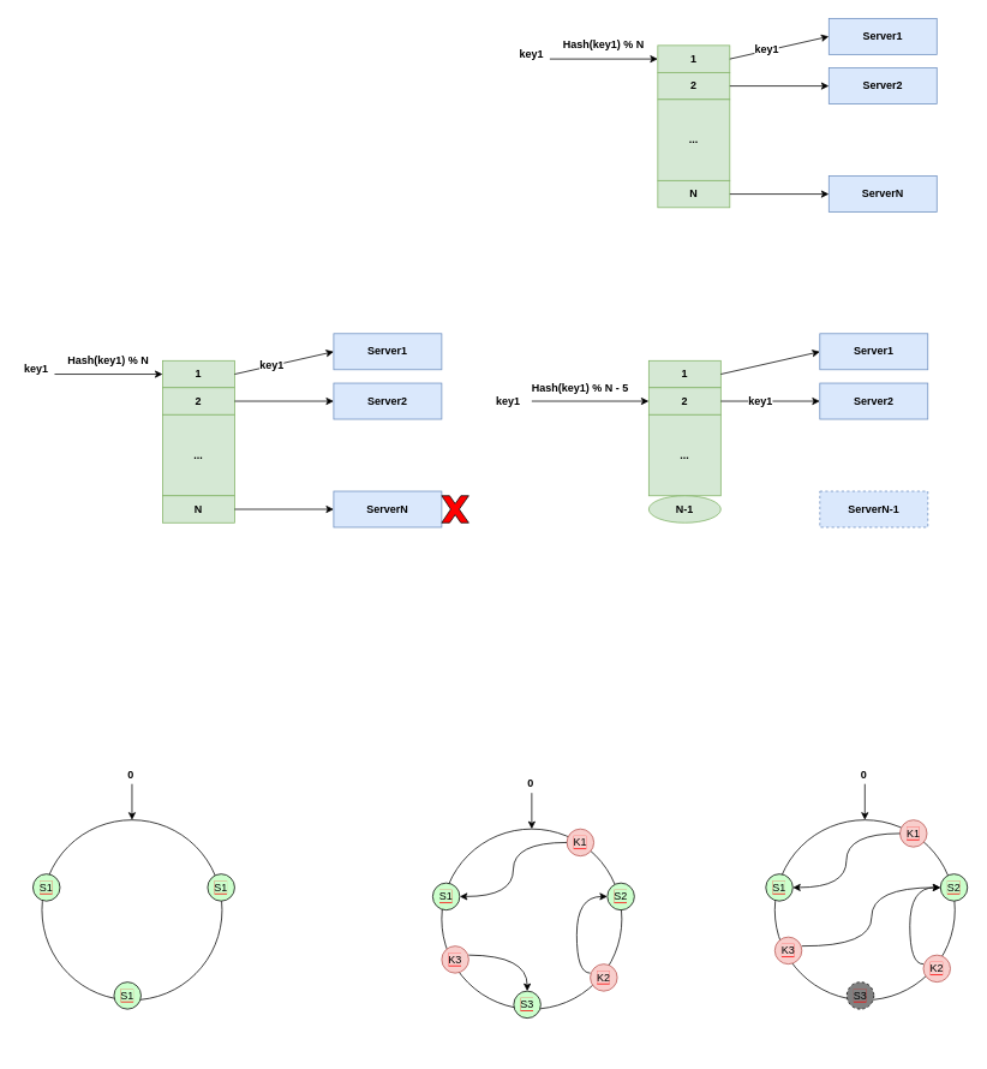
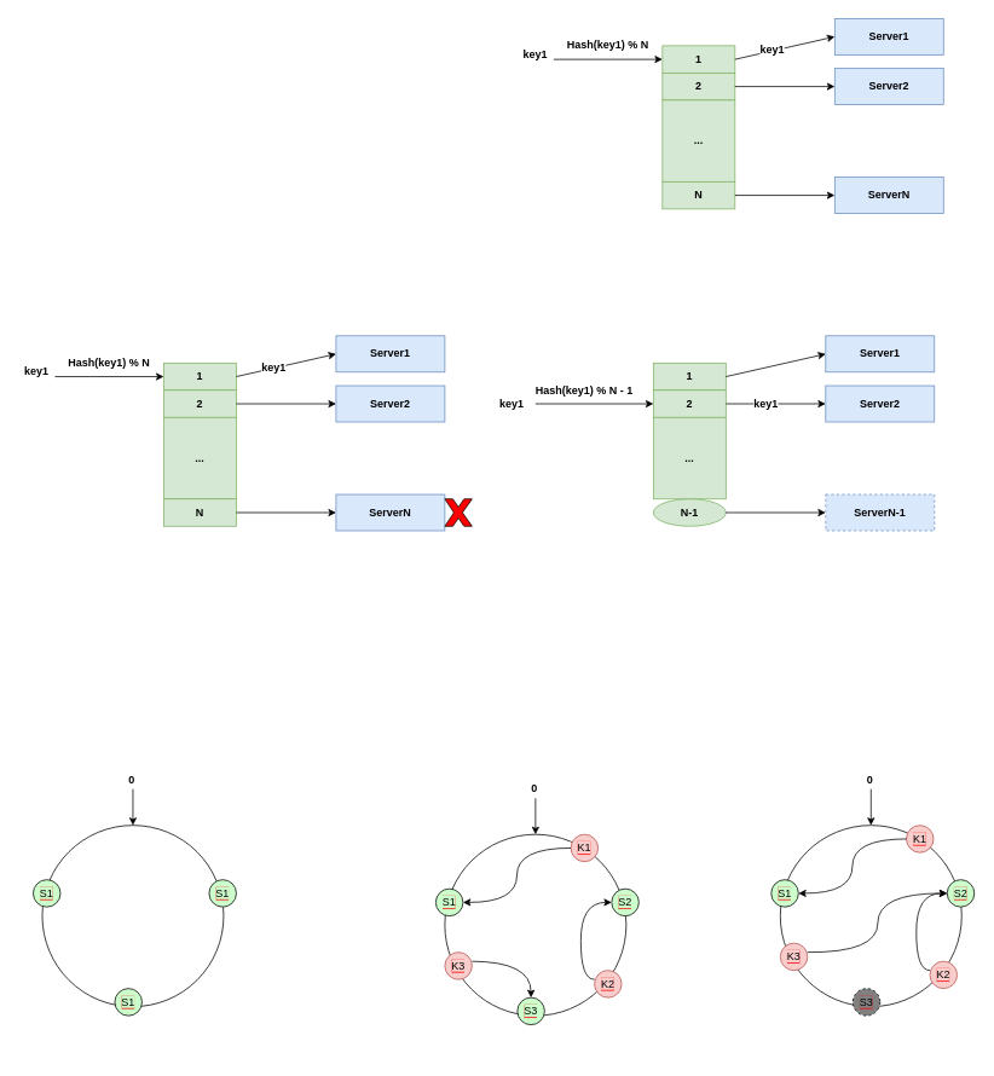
  <mxCell id="0" />
  <mxCell id="1" parent="0" />
  <mxCell id="2" value="Server1" style="rounded=0;whiteSpace=wrap;html=1;fillColor=#dae8fc;strokeColor=#6c8ebf;fontStyle=1" vertex="1" parent="1"><mxGeometry x="920" y="20" width="120" height="40" as="geometry" /></mxCell>
  <mxCell id="3" value="Server2" style="rounded=0;whiteSpace=wrap;html=1;fillColor=#dae8fc;strokeColor=#6c8ebf;fontStyle=1" vertex="1" parent="1"><mxGeometry x="920" y="75" width="120" height="40" as="geometry" /></mxCell>
  <mxCell id="4" value="ServerN" style="rounded=0;whiteSpace=wrap;html=1;fillColor=#dae8fc;strokeColor=#6c8ebf;fontStyle=1" vertex="1" parent="1"><mxGeometry x="920" y="195" width="120" height="40" as="geometry" /></mxCell>
  <mxCell id="5" value="1" style="rounded=0;whiteSpace=wrap;html=1;fillColor=#d5e8d4;strokeColor=#82b366;fontStyle=1" vertex="1" parent="1"><mxGeometry x="730" y="50" width="80" height="30" as="geometry" /></mxCell>
  <mxCell id="6" value="2" style="rounded=0;whiteSpace=wrap;html=1;fillColor=#d5e8d4;strokeColor=#82b366;fontStyle=1" vertex="1" parent="1"><mxGeometry x="730" y="80" width="80" height="30" as="geometry" /></mxCell>
  <mxCell id="7" value="..." style="rounded=0;whiteSpace=wrap;html=1;fillColor=#d5e8d4;strokeColor=#82b366;fontStyle=1" vertex="1" parent="1"><mxGeometry x="730" y="110" width="80" height="90" as="geometry" /></mxCell>
  <mxCell id="8" value="N" style="rounded=0;whiteSpace=wrap;html=1;fillColor=#d5e8d4;strokeColor=#82b366;fontStyle=1" vertex="1" parent="1"><mxGeometry x="730" y="200" width="80" height="30" as="geometry" /></mxCell>
  <mxCell id="9" value="" style="endArrow=classic;html=1;exitX=1;exitY=0.5;exitDx=0;exitDy=0;entryX=0;entryY=0.5;entryDx=0;entryDy=0;fontStyle=1" edge="1" parent="1" source="5" target="2"><mxGeometry width="50" height="50" relative="1" as="geometry"><mxPoint x="810" y="70" as="sourcePoint" /><mxPoint x="860" y="20" as="targetPoint" /></mxGeometry></mxCell>
  <mxCell id="10" value="&lt;b&gt;key1&lt;/b&gt;" style="text;html=1;align=center;verticalAlign=middle;resizable=0;points=[];;labelBackgroundColor=#ffffff;" vertex="1" connectable="0" parent="9"><mxGeometry x="-0.252" y="1" relative="1" as="geometry"><mxPoint as="offset" /></mxGeometry></mxCell>
  <mxCell id="11" value="" style="endArrow=classic;html=1;entryX=0;entryY=0.5;entryDx=0;entryDy=0;fontStyle=1" edge="1" parent="1" source="6" target="3"><mxGeometry width="50" height="50" relative="1" as="geometry"><mxPoint x="810" y="95" as="sourcePoint" /><mxPoint x="918" y="110" as="targetPoint" /></mxGeometry></mxCell>
  <mxCell id="12" value="" style="endArrow=classic;html=1;entryX=0;entryY=0.5;entryDx=0;entryDy=0;fontStyle=1" edge="1" parent="1" source="8" target="4"><mxGeometry width="50" height="50" relative="1" as="geometry"><mxPoint x="812" y="215" as="sourcePoint" /><mxPoint x="920" y="230" as="targetPoint" /></mxGeometry></mxCell>
  <mxCell id="13" value="" style="endArrow=classic;html=1;fontStyle=1;entryX=0;entryY=0.5;entryDx=0;entryDy=0;" edge="1" parent="1" target="5"><mxGeometry width="50" height="50" relative="1" as="geometry"><mxPoint x="610" y="65" as="sourcePoint" /><mxPoint x="730" y="94.5" as="targetPoint" /></mxGeometry></mxCell>
  <mxCell id="14" value="Hash(key1) % N" style="text;html=1;strokeColor=none;fillColor=none;align=center;verticalAlign=middle;whiteSpace=wrap;rounded=0;fontStyle=1" vertex="1" parent="1"><mxGeometry x="620" y="40" width="100" height="20" as="geometry" /></mxCell>
  <mxCell id="15" value="key1" style="text;html=1;strokeColor=none;fillColor=none;align=center;verticalAlign=middle;whiteSpace=wrap;rounded=0;fontStyle=1" vertex="1" parent="1"><mxGeometry x="570" y="50" width="40" height="20" as="geometry" /></mxCell>
  <mxCell id="16" value="Server1" style="rounded=0;whiteSpace=wrap;html=1;fillColor=#dae8fc;strokeColor=#6c8ebf;fontStyle=1" vertex="1" parent="1"><mxGeometry x="910" y="370" width="120" height="40" as="geometry" /></mxCell>
  <mxCell id="17" value="Server2" style="rounded=0;whiteSpace=wrap;html=1;fillColor=#dae8fc;strokeColor=#6c8ebf;fontStyle=1" vertex="1" parent="1"><mxGeometry x="910" y="425" width="120" height="40" as="geometry" /></mxCell>
  <mxCell id="18" value="ServerN-1" style="rounded=0;whiteSpace=wrap;html=1;fillColor=#dae8fc;strokeColor=#6c8ebf;fontStyle=1;dashed=1;" vertex="1" parent="1"><mxGeometry x="910" y="545" width="120" height="40" as="geometry" /></mxCell>
  <mxCell id="19" value="1" style="rounded=0;whiteSpace=wrap;html=1;fillColor=#d5e8d4;strokeColor=#82b366;fontStyle=1" vertex="1" parent="1"><mxGeometry x="720" y="400" width="80" height="30" as="geometry" /></mxCell>
  <mxCell id="20" value="2" style="rounded=0;whiteSpace=wrap;html=1;fillColor=#d5e8d4;strokeColor=#82b366;fontStyle=1" vertex="1" parent="1"><mxGeometry x="720" y="430" width="80" height="30" as="geometry" /></mxCell>
  <mxCell id="21" value="..." style="rounded=0;whiteSpace=wrap;html=1;fillColor=#d5e8d4;strokeColor=#82b366;fontStyle=1" vertex="1" parent="1"><mxGeometry x="720" y="460" width="80" height="90" as="geometry" /></mxCell>
  <mxCell id="22" value="N-1" style="ellipse;whiteSpace=wrap;html=1;fillColor=#d5e8d4;strokeColor=#82b366;fontStyle=1;" vertex="1" parent="1"><mxGeometry x="720" y="550" width="80" height="30" as="geometry" /></mxCell>
  <mxCell id="23" value="" style="endArrow=classic;html=1;exitX=1;exitY=0.5;exitDx=0;exitDy=0;entryX=0;entryY=0.5;entryDx=0;entryDy=0;fontStyle=1" edge="1" source="19" target="16" parent="1"><mxGeometry width="50" height="50" relative="1" as="geometry"><mxPoint x="800" y="420" as="sourcePoint" /><mxPoint x="850" y="370" as="targetPoint" /></mxGeometry></mxCell>
  <mxCell id="24" value="" style="endArrow=classic;html=1;entryX=0;entryY=0.5;entryDx=0;entryDy=0;fontStyle=1" edge="1" source="20" target="17" parent="1"><mxGeometry width="50" height="50" relative="1" as="geometry"><mxPoint x="800" y="445" as="sourcePoint" /><mxPoint x="908" y="460" as="targetPoint" /></mxGeometry></mxCell>
  <mxCell id="25" value="&lt;b&gt;key1&lt;/b&gt;" style="text;html=1;align=center;verticalAlign=middle;resizable=0;points=[];;labelBackgroundColor=#ffffff;" vertex="1" connectable="0" parent="24"><mxGeometry x="-0.219" relative="1" as="geometry"><mxPoint as="offset" /></mxGeometry></mxCell>
+ <mxCell id="26" value="" style="endArrow=classic;html=1;entryX=0;entryY=0.5;entryDx=0;entryDy=0;fontStyle=1" edge="1" source="22" target="18" parent="1"><mxGeometry width="50" height="50" relative="1" as="geometry"><mxPoint x="802" y="565" as="sourcePoint" /><mxPoint x="910" y="580" as="targetPoint" /></mxGeometry></mxCell>
  <mxCell id="27" value="" style="endArrow=classic;html=1;fontStyle=1;entryX=0;entryY=0.5;entryDx=0;entryDy=0;" edge="1" target="20" parent="1"><mxGeometry width="50" height="50" relative="1" as="geometry"><mxPoint x="590" y="445" as="sourcePoint" /><mxPoint x="720" y="444.5" as="targetPoint" /></mxGeometry></mxCell>
- <mxCell id="28" value="Hash(key1) % N - 5" style="text;html=1;strokeColor=none;fillColor=none;align=center;verticalAlign=middle;whiteSpace=wrap;rounded=0;fontStyle=1" vertex="1" parent="1"><mxGeometry x="584" y="421" width="120" height="20" as="geometry" /></mxCell>
+ <mxCell id="28" value="Hash(key1) % N - 1" style="text;html=1;strokeColor=none;fillColor=none;align=center;verticalAlign=middle;whiteSpace=wrap;rounded=0;fontStyle=1" vertex="1" parent="1"><mxGeometry x="584" y="421" width="120" height="20" as="geometry" /></mxCell>
  <mxCell id="29" value="key1" style="text;html=1;strokeColor=none;fillColor=none;align=center;verticalAlign=middle;whiteSpace=wrap;rounded=0;fontStyle=1" vertex="1" parent="1"><mxGeometry x="544" y="435" width="40" height="20" as="geometry" /></mxCell>
  <mxCell id="30" value="Server1" style="rounded=0;whiteSpace=wrap;html=1;fillColor=#dae8fc;strokeColor=#6c8ebf;fontStyle=1" vertex="1" parent="1"><mxGeometry x="370" y="370" width="120" height="40" as="geometry" /></mxCell>
  <mxCell id="31" value="Server2" style="rounded=0;whiteSpace=wrap;html=1;fillColor=#dae8fc;strokeColor=#6c8ebf;fontStyle=1" vertex="1" parent="1"><mxGeometry x="370" y="425" width="120" height="40" as="geometry" /></mxCell>
  <mxCell id="32" value="ServerN" style="rounded=0;whiteSpace=wrap;html=1;fillColor=#dae8fc;strokeColor=#6c8ebf;fontStyle=1" vertex="1" parent="1"><mxGeometry x="370" y="545" width="120" height="40" as="geometry" /></mxCell>
  <mxCell id="33" value="1" style="rounded=0;whiteSpace=wrap;html=1;fillColor=#d5e8d4;strokeColor=#82b366;fontStyle=1" vertex="1" parent="1"><mxGeometry x="180" y="400" width="80" height="30" as="geometry" /></mxCell>
  <mxCell id="34" value="2" style="rounded=0;whiteSpace=wrap;html=1;fillColor=#d5e8d4;strokeColor=#82b366;fontStyle=1" vertex="1" parent="1"><mxGeometry x="180" y="430" width="80" height="30" as="geometry" /></mxCell>
  <mxCell id="35" value="..." style="rounded=0;whiteSpace=wrap;html=1;fillColor=#d5e8d4;strokeColor=#82b366;fontStyle=1" vertex="1" parent="1"><mxGeometry x="180" y="460" width="80" height="90" as="geometry" /></mxCell>
  <mxCell id="36" value="N" style="rounded=0;whiteSpace=wrap;html=1;fillColor=#d5e8d4;strokeColor=#82b366;fontStyle=1" vertex="1" parent="1"><mxGeometry x="180" y="550" width="80" height="30" as="geometry" /></mxCell>
  <mxCell id="37" value="" style="endArrow=classic;html=1;exitX=1;exitY=0.5;exitDx=0;exitDy=0;entryX=0;entryY=0.5;entryDx=0;entryDy=0;fontStyle=1" edge="1" source="33" target="30" parent="1"><mxGeometry width="50" height="50" relative="1" as="geometry"><mxPoint x="260" y="420" as="sourcePoint" /><mxPoint x="310" y="370" as="targetPoint" /></mxGeometry></mxCell>
  <mxCell id="38" value="&lt;b&gt;key1&lt;/b&gt;" style="text;html=1;align=center;verticalAlign=middle;resizable=0;points=[];;labelBackgroundColor=#ffffff;" vertex="1" connectable="0" parent="37"><mxGeometry x="-0.252" y="1" relative="1" as="geometry"><mxPoint as="offset" /></mxGeometry></mxCell>
  <mxCell id="39" value="" style="endArrow=classic;html=1;entryX=0;entryY=0.5;entryDx=0;entryDy=0;fontStyle=1" edge="1" source="34" target="31" parent="1"><mxGeometry width="50" height="50" relative="1" as="geometry"><mxPoint x="260" y="445" as="sourcePoint" /><mxPoint x="368" y="460" as="targetPoint" /></mxGeometry></mxCell>
  <mxCell id="40" value="" style="endArrow=classic;html=1;entryX=0;entryY=0.5;entryDx=0;entryDy=0;fontStyle=1" edge="1" source="36" target="32" parent="1"><mxGeometry width="50" height="50" relative="1" as="geometry"><mxPoint x="262" y="565" as="sourcePoint" /><mxPoint x="370" y="580" as="targetPoint" /></mxGeometry></mxCell>
  <mxCell id="41" value="" style="endArrow=classic;html=1;fontStyle=1;entryX=0;entryY=0.5;entryDx=0;entryDy=0;" edge="1" target="33" parent="1"><mxGeometry width="50" height="50" relative="1" as="geometry"><mxPoint x="60" y="415" as="sourcePoint" /><mxPoint x="180" y="444.5" as="targetPoint" /></mxGeometry></mxCell>
  <mxCell id="42" value="Hash(key1) % N" style="text;html=1;strokeColor=none;fillColor=none;align=center;verticalAlign=middle;whiteSpace=wrap;rounded=0;fontStyle=1" vertex="1" parent="1"><mxGeometry x="70" y="390" width="100" height="20" as="geometry" /></mxCell>
  <mxCell id="43" value="key1" style="text;html=1;strokeColor=none;fillColor=none;align=center;verticalAlign=middle;whiteSpace=wrap;rounded=0;fontStyle=1" vertex="1" parent="1"><mxGeometry x="20" y="400" width="40" height="20" as="geometry" /></mxCell>
  <mxCell id="44" value="" style="verticalLabelPosition=bottom;verticalAlign=top;html=1;shape=mxgraph.basic.x;fontColor=#FF0000;labelBackgroundColor=#FF0000;fillColor=#FF0000;" vertex="1" parent="1"><mxGeometry x="490" y="550" width="30" height="30" as="geometry" /></mxCell>
  <mxCell id="45" value="" style="ellipse;whiteSpace=wrap;html=1;aspect=fixed;shadow=0;labelBackgroundColor=#FF0000;strokeColor=#000000;fillColor=none;fontColor=#FF0000;" vertex="1" parent="1"><mxGeometry x="490" y="920" width="200" height="200" as="geometry" /></mxCell>
  <mxCell id="46" value="" style="endArrow=classic;html=1;fontColor=#FF0000;entryX=0.5;entryY=0;entryDx=0;entryDy=0;" edge="1" parent="1" target="45"><mxGeometry width="50" height="50" relative="1" as="geometry"><mxPoint x="590" y="880" as="sourcePoint" /><mxPoint x="620" y="820" as="targetPoint" /></mxGeometry></mxCell>
  <mxCell id="47" value="&lt;font color=&quot;#000000&quot; style=&quot;background-color: rgb(204 , 255 , 204)&quot;&gt;S2&lt;/font&gt;" style="ellipse;whiteSpace=wrap;html=1;aspect=fixed;shadow=0;labelBackgroundColor=#FF0000;strokeColor=#000000;fillColor=#CCFFCC;fontColor=#FF0000;gradientColor=none;" vertex="1" parent="1"><mxGeometry x="674" y="980" width="30" height="30" as="geometry" /></mxCell>
  <mxCell id="48" value="&lt;font color=&quot;#000000&quot; style=&quot;background-color: rgb(204 , 255 , 204)&quot;&gt;S3&lt;/font&gt;" style="ellipse;whiteSpace=wrap;html=1;aspect=fixed;shadow=0;labelBackgroundColor=#FF0000;strokeColor=#000000;fillColor=#CCFFCC;fontColor=#FF0000;gradientColor=none;" vertex="1" parent="1"><mxGeometry x="570" y="1100" width="30" height="30" as="geometry" /></mxCell>
  <mxCell id="49" value="&lt;font color=&quot;#000000&quot; style=&quot;background-color: rgb(204 , 255 , 204)&quot;&gt;S1&lt;/font&gt;" style="ellipse;whiteSpace=wrap;html=1;aspect=fixed;shadow=0;labelBackgroundColor=#FF0000;strokeColor=#000000;fillColor=#CCFFCC;fontColor=#FF0000;gradientColor=none;" vertex="1" parent="1"><mxGeometry x="480" y="980" width="30" height="30" as="geometry" /></mxCell>
  <mxCell id="50" value="0" style="text;html=1;strokeColor=none;fillColor=none;align=center;verticalAlign=middle;whiteSpace=wrap;rounded=0;fontStyle=1" vertex="1" parent="1"><mxGeometry x="579" y="860" width="20" height="20" as="geometry" /></mxCell>
  <mxCell id="51" value="" style="ellipse;whiteSpace=wrap;html=1;aspect=fixed;shadow=0;labelBackgroundColor=#FF0000;strokeColor=#000000;fillColor=none;fontColor=#FF0000;" vertex="1" parent="1"><mxGeometry x="46" y="910" width="200" height="200" as="geometry" /></mxCell>
  <mxCell id="52" value="" style="endArrow=classic;html=1;fontColor=#FF0000;entryX=0.5;entryY=0;entryDx=0;entryDy=0;" edge="1" parent="1" target="51"><mxGeometry width="50" height="50" relative="1" as="geometry"><mxPoint x="146" y="870" as="sourcePoint" /><mxPoint x="176" y="810" as="targetPoint" /></mxGeometry></mxCell>
  <mxCell id="53" value="&lt;font color=&quot;#000000&quot; style=&quot;background-color: rgb(204 , 255 , 204)&quot;&gt;S1&lt;/font&gt;" style="ellipse;whiteSpace=wrap;html=1;aspect=fixed;shadow=0;labelBackgroundColor=#FF0000;strokeColor=#000000;fillColor=#CCFFCC;fontColor=#FF0000;gradientColor=none;" vertex="1" parent="1"><mxGeometry x="230" y="970" width="30" height="30" as="geometry" /></mxCell>
  <mxCell id="54" value="&lt;font color=&quot;#000000&quot; style=&quot;background-color: rgb(204 , 255 , 204)&quot;&gt;S1&lt;/font&gt;" style="ellipse;whiteSpace=wrap;html=1;aspect=fixed;shadow=0;labelBackgroundColor=#FF0000;strokeColor=#000000;fillColor=#CCFFCC;fontColor=#FF0000;gradientColor=none;" vertex="1" parent="1"><mxGeometry x="126" y="1090" width="30" height="30" as="geometry" /></mxCell>
  <mxCell id="55" value="&lt;font color=&quot;#000000&quot; style=&quot;background-color: rgb(204 , 255 , 204)&quot;&gt;S1&lt;/font&gt;" style="ellipse;whiteSpace=wrap;html=1;aspect=fixed;shadow=0;labelBackgroundColor=#FF0000;strokeColor=#000000;fillColor=#CCFFCC;fontColor=#FF0000;gradientColor=none;" vertex="1" parent="1"><mxGeometry x="36" y="970" width="30" height="30" as="geometry" /></mxCell>
  <mxCell id="56" value="0" style="text;html=1;strokeColor=none;fillColor=none;align=center;verticalAlign=middle;whiteSpace=wrap;rounded=0;fontStyle=1" vertex="1" parent="1"><mxGeometry x="135" y="850" width="20" height="20" as="geometry" /></mxCell>
  <mxCell id="57" value="&lt;font color=&quot;#000000&quot; style=&quot;background-color: rgb(248 , 206 , 204)&quot;&gt;K1&lt;/font&gt;" style="ellipse;whiteSpace=wrap;html=1;aspect=fixed;shadow=0;labelBackgroundColor=#FF0000;strokeColor=#b85450;fillColor=#f8cecc;" vertex="1" parent="1"><mxGeometry x="629" y="920" width="30" height="30" as="geometry" /></mxCell>
  <mxCell id="58" value="&lt;font color=&quot;#000000&quot; style=&quot;background-color: rgb(248 , 206 , 204)&quot;&gt;K2&lt;/font&gt;" style="ellipse;whiteSpace=wrap;html=1;aspect=fixed;shadow=0;labelBackgroundColor=#FF0000;strokeColor=#b85450;fillColor=#f8cecc;" vertex="1" parent="1"><mxGeometry x="655" y="1070" width="30" height="30" as="geometry" /></mxCell>
  <mxCell id="59" value="" style="endArrow=classic;html=1;fontColor=#FF0000;edgeStyle=orthogonalEdgeStyle;curved=1;entryX=1;entryY=0.5;entryDx=0;entryDy=0;exitX=0;exitY=0.5;exitDx=0;exitDy=0;" edge="1" parent="1" source="57" target="49"><mxGeometry width="50" height="50" relative="1" as="geometry"><mxPoint x="629" y="930" as="sourcePoint" /><mxPoint x="679" y="880" as="targetPoint" /></mxGeometry></mxCell>
  <mxCell id="60" value="" style="endArrow=classic;html=1;fontColor=#FF0000;edgeStyle=orthogonalEdgeStyle;curved=1;entryX=0;entryY=0.5;entryDx=0;entryDy=0;" edge="1" parent="1" target="47"><mxGeometry width="50" height="50" relative="1" as="geometry"><mxPoint x="655" y="1080" as="sourcePoint" /><mxPoint x="705" y="1030" as="targetPoint" /><Array as="points"><mxPoint x="640" y="1080" /><mxPoint x="640" y="995" /></Array></mxGeometry></mxCell>
  <mxCell id="61" value="&lt;font color=&quot;#000000&quot; style=&quot;background-color: rgb(248 , 206 , 204)&quot;&gt;K3&lt;/font&gt;" style="ellipse;whiteSpace=wrap;html=1;aspect=fixed;shadow=0;labelBackgroundColor=#FF0000;strokeColor=#b85450;fillColor=#f8cecc;" vertex="1" parent="1"><mxGeometry x="490" y="1050" width="30" height="30" as="geometry" /></mxCell>
  <mxCell id="62" value="" style="endArrow=classic;html=1;fontColor=#FF0000;edgeStyle=orthogonalEdgeStyle;curved=1;entryX=0.5;entryY=0;entryDx=0;entryDy=0;" edge="1" parent="1" target="48"><mxGeometry width="50" height="50" relative="1" as="geometry"><mxPoint x="520" y="1060" as="sourcePoint" /><mxPoint x="570" y="1010" as="targetPoint" /></mxGeometry></mxCell>
  <mxCell id="63" value="" style="ellipse;whiteSpace=wrap;html=1;aspect=fixed;shadow=0;labelBackgroundColor=#FF0000;strokeColor=#000000;fillColor=none;fontColor=#FF0000;" vertex="1" parent="1"><mxGeometry x="860" y="910" width="200" height="200" as="geometry" /></mxCell>
  <mxCell id="64" value="" style="endArrow=classic;html=1;fontColor=#FF0000;entryX=0.5;entryY=0;entryDx=0;entryDy=0;" edge="1" target="63" parent="1"><mxGeometry width="50" height="50" relative="1" as="geometry"><mxPoint x="960" y="870" as="sourcePoint" /><mxPoint x="990" y="810" as="targetPoint" /></mxGeometry></mxCell>
  <mxCell id="65" value="&lt;font color=&quot;#000000&quot; style=&quot;background-color: rgb(204 , 255 , 204)&quot;&gt;S2&lt;/font&gt;" style="ellipse;whiteSpace=wrap;html=1;aspect=fixed;shadow=0;labelBackgroundColor=#FF0000;strokeColor=#000000;fillColor=#CCFFCC;fontColor=#FF0000;gradientColor=none;" vertex="1" parent="1"><mxGeometry x="1044" y="970" width="30" height="30" as="geometry" /></mxCell>
  <mxCell id="66" value="&lt;font color=&quot;#000000&quot; style=&quot;background-color: rgb(128 , 128 , 128)&quot;&gt;S3&lt;/font&gt;" style="ellipse;whiteSpace=wrap;html=1;aspect=fixed;shadow=0;labelBackgroundColor=#FF0000;strokeColor=#000000;fillColor=#808080;fontColor=#FF0000;gradientColor=none;dashed=1;" vertex="1" parent="1"><mxGeometry x="940" y="1090" width="30" height="30" as="geometry" /></mxCell>
  <mxCell id="67" value="&lt;font color=&quot;#000000&quot; style=&quot;background-color: rgb(204 , 255 , 204)&quot;&gt;S1&lt;/font&gt;" style="ellipse;whiteSpace=wrap;html=1;aspect=fixed;shadow=0;labelBackgroundColor=#FF0000;strokeColor=#000000;fillColor=#CCFFCC;fontColor=#FF0000;gradientColor=none;" vertex="1" parent="1"><mxGeometry x="850" y="970" width="30" height="30" as="geometry" /></mxCell>
  <mxCell id="68" value="0" style="text;html=1;strokeColor=none;fillColor=none;align=center;verticalAlign=middle;whiteSpace=wrap;rounded=0;fontStyle=1" vertex="1" parent="1"><mxGeometry x="949" y="850" width="20" height="20" as="geometry" /></mxCell>
  <mxCell id="69" value="&lt;font color=&quot;#000000&quot; style=&quot;background-color: rgb(248 , 206 , 204)&quot;&gt;K1&lt;/font&gt;" style="ellipse;whiteSpace=wrap;html=1;aspect=fixed;shadow=0;labelBackgroundColor=#FF0000;strokeColor=#b85450;fillColor=#f8cecc;" vertex="1" parent="1"><mxGeometry x="999" y="910" width="30" height="30" as="geometry" /></mxCell>
  <mxCell id="70" value="&lt;font color=&quot;#000000&quot; style=&quot;background-color: rgb(248 , 206 , 204)&quot;&gt;K2&lt;/font&gt;" style="ellipse;whiteSpace=wrap;html=1;aspect=fixed;shadow=0;labelBackgroundColor=#FF0000;strokeColor=#b85450;fillColor=#f8cecc;" vertex="1" parent="1"><mxGeometry x="1025" y="1060" width="30" height="30" as="geometry" /></mxCell>
  <mxCell id="71" value="" style="endArrow=classic;html=1;fontColor=#FF0000;edgeStyle=orthogonalEdgeStyle;curved=1;entryX=1;entryY=0.5;entryDx=0;entryDy=0;exitX=0;exitY=0.5;exitDx=0;exitDy=0;" edge="1" source="69" target="67" parent="1"><mxGeometry width="50" height="50" relative="1" as="geometry"><mxPoint x="999" y="920" as="sourcePoint" /><mxPoint x="1049" y="870" as="targetPoint" /></mxGeometry></mxCell>
  <mxCell id="72" value="" style="endArrow=classic;html=1;fontColor=#FF0000;edgeStyle=orthogonalEdgeStyle;curved=1;entryX=0;entryY=0.5;entryDx=0;entryDy=0;" edge="1" target="65" parent="1"><mxGeometry width="50" height="50" relative="1" as="geometry"><mxPoint x="1025" y="1070" as="sourcePoint" /><mxPoint x="1075" y="1020" as="targetPoint" /><Array as="points"><mxPoint x="1010" y="1070" /><mxPoint x="1010" y="985" /></Array></mxGeometry></mxCell>
  <mxCell id="73" value="&lt;font color=&quot;#000000&quot; style=&quot;background-color: rgb(248 , 206 , 204)&quot;&gt;K3&lt;/font&gt;" style="ellipse;whiteSpace=wrap;html=1;aspect=fixed;shadow=0;labelBackgroundColor=#FF0000;strokeColor=#b85450;fillColor=#f8cecc;" vertex="1" parent="1"><mxGeometry x="860" y="1040" width="30" height="30" as="geometry" /></mxCell>
  <mxCell id="74" value="" style="endArrow=classic;html=1;fontColor=#FF0000;edgeStyle=orthogonalEdgeStyle;curved=1;entryX=0;entryY=0.5;entryDx=0;entryDy=0;" edge="1" target="65" parent="1"><mxGeometry width="50" height="50" relative="1" as="geometry"><mxPoint x="890" y="1050" as="sourcePoint" /><mxPoint x="940" y="1000" as="targetPoint" /></mxGeometry></mxCell>
  <mxCell id="75" value="" style="shape=image;html=1;verticalAlign=top;verticalLabelPosition=bottom;labelBackgroundColor=#ffffff;imageAspect=0;aspect=fixed;image=https://cdn2.iconfinder.com/data/icons/letters-and-numbers-1/32/lowercase_letter_x_red-128.png;shadow=0;strokeColor=#000000;fillColor=#808080;gradientColor=none;fontColor=#FF0000;" vertex="1" parent="1"><mxGeometry x="935" y="1120" width="45" height="45" as="geometry" /></mxCell>
